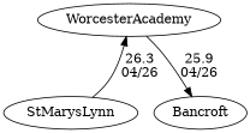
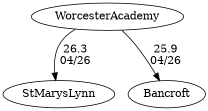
  digraph {
    edge [random=random]
    WorcesterAcademy
    StMarysLynn
    Bancroft
-   StMarysLynn -> WorcesterAcademy [label="26.3\n04/26" weight=74]
+   WorcesterAcademy -> StMarysLynn [label="26.3\n04/26" weight=74]
    WorcesterAcademy -> Bancroft [label="25.9\n04/26" weight=75]
  }
